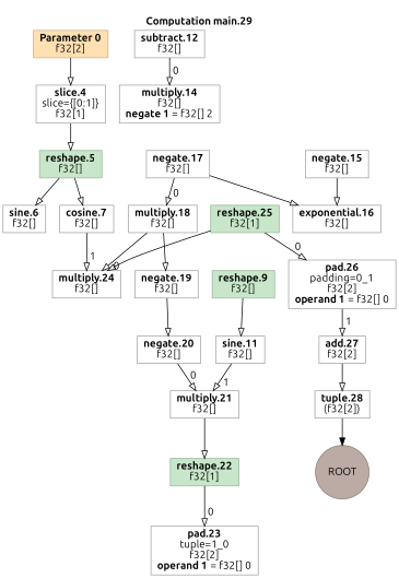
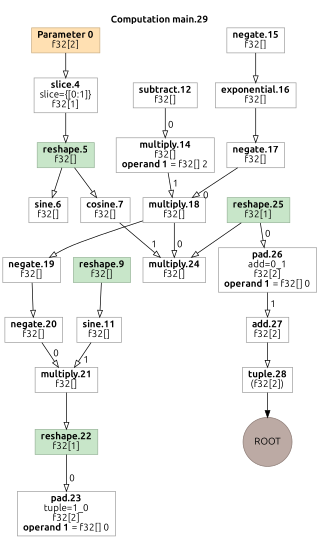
  digraph {
    compound=true
    fontname=Ubuntu
    label=<<b><br/>Computation main.29</b>>
    labelloc=t
    rankdir=TB
    node [color="#9e9e9e" fillcolor=white fontcolor=black fontname=Ubuntu shape=rect style=filled]
    edge [arrowhead=empty fontname=Ubuntu]
    n1 [color="#cbae82" fillcolor="#ffe0b2" label=<<b>Parameter 0</b><br/>f32[2]>]
    n2 [label=<<b>slice.4</b><br/>slice={[0:1]}<br/>f32[1]>]
    n3 [color="#97b498" fillcolor="#c8e6c9" label=<<b>reshape.5</b><br/>f32[]>]
    n4 [label=<<b>sine.6</b><br/>f32[]>]
    n5 [label=<<b>cosine.7</b><br/>f32[]>]
    n6 [label=<<b>multiply.24</b><br/>f32[]>]
    n7 [label=<<b>subtract.12</b><br/>f32[]>]
-   n8 [label=<<b>multiply.14</b><br/>f32[]<br/><b>negate 1</b> = f32[] 2>]
+   n8 [label=<<b>multiply.14</b><br/>f32[]<br/><b>operand 1</b> = f32[] 2>]
    n9 [color="#97b498" fillcolor="#c8e6c9" label=<<b>reshape.9</b><br/>f32[]>]
    n10 [label=<<b>sine.11</b><br/>f32[]>]
    n11 [label=<<b>multiply.21</b><br/>f32[]>]
    n12 [color="#97b498" fillcolor="#c8e6c9" label=<<b>reshape.22</b><br/>f32[1]>]
    n13 [label=<<b>multiply.18</b><br/>f32[]>]
    n14 [label=<<b>negate.15</b><br/>f32[]>]
    n15 [label=<<b>exponential.16</b><br/>f32[]>]
    n16 [label=<<b>negate.19</b><br/>f32[]>]
    n17 [label=<<b>negate.17</b><br/>f32[]>]
    n18 [label=<<b>negate.20</b><br/>f32[]>]
    n19 [label=<<b>pad.23</b><br/>tuple=1_0<br/>f32[2]<br/><b>operand 1</b> = f32[] 0>]
    n20 [label=<<b>add.27</b><br/>f32[2]>]
    n21 [label=<<b>tuple.28</b><br/>(f32[2])>]
    n22 [color="#97b498" fillcolor="#c8e6c9" label=<<b>reshape.25</b><br/>f32[1]>]
-   n23 [label=<<b>pad.26</b><br/>padding=0_1<br/>f32[2]<br/><b>operand 1</b> = f32[] 0>]
+   n23 [label=<<b>pad.26</b><br/>add=0_1<br/>f32[2]<br/><b>operand 1</b> = f32[] 0>]
    n24 [color="#8c7b75" fillcolor="#bcaaa4" label=<ROOT> shape=circle]
    n1 -> n2
    n2 -> n3
    n3 -> n4
    n3 -> n5
    n5 -> n6 [headlabel=1 labeldistance=2]
    n7 -> n8 [headlabel=0 labeldistance=2]
+   n8 -> n13 [headlabel=1 labeldistance=2]
    n9 -> n10
    n10 -> n11 [headlabel=1 labeldistance=2]
    n11 -> n12
    n12 -> n19 [headlabel=0 labeldistance=2]
    n13 -> n6 [headlabel=0 labeldistance=2]
    n13 -> n16
    n14 -> n15
-   n17 -> n15
+   n15 -> n17
    n16 -> n18
    n17 -> n13 [headlabel=0 labeldistance=2]
    n18 -> n11 [headlabel=0 labeldistance=2]
    n20 -> n21
    n21 -> n24 [arrowhead=""]
    n22 -> n6
    n22 -> n23 [headlabel=0 labeldistance=2]
    n23 -> n20 [headlabel=1 labeldistance=2]
  }
